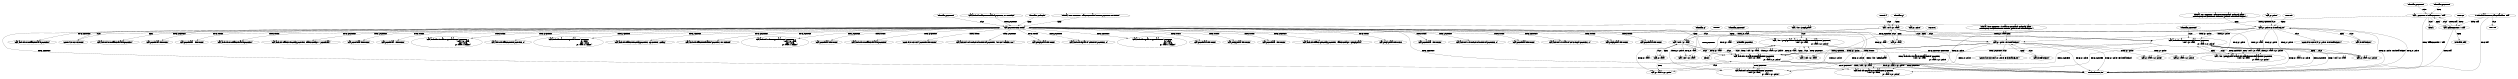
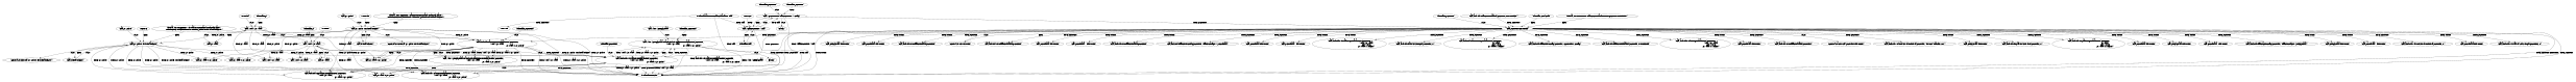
  digraph {
    n1 [label="(Call,*(int *)pReplyData = android::Virtualizer_setParameter(pContext,\n (void *)p->data,\n                                                                       p->data + p->psize))"]
    n2 [label="(Call,android::Virtualizer_setParameter(pContext,\n (void *)p->data,\n                                                                       p->data + p->psize))"]
    n3 [label="(Block,)"]
    n4 [label="(MethodReturn,int)"]
    n5 [label="(Call,p->data + p->psize)"]
    n6 [label="(Call,android::Equalizer_setParameter(pContext,\n (void *)p->data,\n                                                                     p->data + p->psize))"]
    n7 [label="(Call,android::Volume_setParameter(pContext,\n (void *)p->data,\n                                                                 p->data + p->psize))"]
    n8 [label="(Call,android::BassBoost_setParameter(pContext,\n (void *)p->data,\n                                                                    p->data + p->psize))"]
    n9 [label="(Call,*(int *)pReplyData = android::BassBoost_setParameter(pContext,\n (void *)p->data,\n                                                                    p->data + p->psize))"]
    n10 [label="(Call,p->data + p->psize)"]
    n11 [label="(Call,pContext == NULL)"]
    n12 [label="(Call,android::LvmEffect_enable(pContext))"]
    n13 [label="(Call,android::Effect_setConfig(pContext, (effect_config_t *) pCmdData))"]
    n14 [label="(Call,pCmdData == NULL)"]
    n15 [label="(Call,pCmdData   == NULL)"]
    n16 [label="(Call,android::Virtualizer_getParameter(pContext,\n                                                               (void *)p->data,\n                                                               &p->vsize,\n                                                               p->data + voffset))"]
-   n17 [label="(Call,android::EffectContext(pContext, 0))"]
+   n17 [label="(Call,android::BassSetStrength(pContext, 0))"]
    n18 [label="(Call,android::BassBoost_getParameter(pContext,\n                                                             p->data,\n                                                             &p->vsize,\n                                                             p->data + voffset))"]
    n19 [label="(Call,android::Effect_setConfig(pContext, &pContext->config))"]
    n20 [label="(Call,android::Effect_setEnabled(pContext, LVM_TRUE))"]
    n21 [label="(Call,android::Volume_getParameter(pContext,\n                                                          (void *)p->data,\n                                                          &p->vsize,\n                                                          p->data + voffset))"]
    n22 [label="(Call,pCmdData == NULL)"]
    n23 [label="(Call,android::LvmEffect_disable(pContext))"]
    n24 [label="(ControlStructure,if (pContext == NULL))"]
    n25 [label="(Call,android::VolumeSetVolumeLevel(pContext, (int16_t)(maxdB*100)))"]
    n26 [label="(Call,pReplyData == NULL)"]
    n27 [label="(Call,android::EqualizerSetPreset(pContext, 0))"]
    n28 [label="(Call,android::Equalizer_getParameter(pContext,\n                                                             p->data,\n                                                             &p->vsize,\n                                                             p->data + voffset))"]
    n29 [label="(Call,pCmdData == NULL)"]
    n30 [label="(Call,pReplyData == NULL)"]
    n31 [label="(Call,pCmdData   == NULL)"]
    n32 [label="(Call,android::Effect_getConfig(pContext, (effect_config_t *)pReplyData))"]
    n33 [label="(Call,pReplyData == NULL)"]
    n34 [label="(Call,pCmdData   == NULL)"]
    n35 [label="(Call,android::VolumeSetVolumeLevel(pContext, 0))"]
    n36 [label="(Call,pCmdData == NULL)"]
    n37 [label="(Call,android::VirtualizerSetStrength(pContext, 0))"]
    n38 [label="(Call,pReplyData == NULL)"]
    n39 [label="(Call,pCmdData == NULL)"]
    n40 [label="(Call,android::LvmEffect_enable(pContext))"]
    n41 [label="(ControlStructure,NULL)"]
    n42 [label="(Call,android::LvmEffect_disable(pContext))"]
    n43 [label="(Call,pCmdData == NULL)"]
    n44 [label="(Call,pCmdData    == NULL)"]
    n45 [label="(Call,android::Effect_setEnabled(pContext, LVM_FALSE))"]
-   n46 [label="(Call,* pContext = (EffectContext *) self)"]
+   n46 [label="(Call,* pContext = (EffectContext *) config)"]
    n47 [label="(Call,(EffectContext *) self)"]
    n48 [label="(Block,)"]
    n49 [label="(Identifier,self)"]
    n50 [label="(MethodParameterIn,effect_handle_t  self)"]
    1000108
    n52 [label="(Call,(void *)p->data)"]
    n53 [label="(Call,(void *)p->data)"]
    n54 [label="(Call,(void *)p->data)"]
    n55 [label="(Call,p->data)"]
    n56 [label="(Call,(void *)p->data)"]
    n57 [label="(Call,p->data)"]
    n58 [label="(Call,p->psize != sizeof(int32_t))"]
    n59 [label="(Call,p->psize != sizeof(int32_t))"]
    n60 [label="(Call,p->data + p->psize)"]
    n61 [label="(Call,p->data + p->psize)"]
    n62 [label="(Call,sizeof(int32_t))"]
    n63 [label="(ControlStructure,if (p->psize != sizeof(int32_t)))"]
    n64 [label="(ControlStructure,if (p->psize != sizeof(int32_t)))"]
    n65 [label="(Call,sizeof(int32_t))"]
    n66 [label="(Literal,\"\tLVM_ERROR : Virtualizer_command cmdCode Case: \"\n \"EFFECT_CMD_SET_PARAM: ERROR, psize is not sizeof(int32_t)\")"]
    n67 [label="(Literal,\"\tLVM_ERROR : BassBoost_command cmdCode Case: \"\n \"EFFECT_CMD_SET_PARAM: ERROR, psize is not sizeof(int32_t)\")"]
    n68 [label="(Identifier,pContext)"]
    n69 [label="(Identifier,p)"]
    n70 [label="(Identifier,cmdCode)"]
    n71 [label="(Literal,\"\tLVM_ERROR : Effect_command ERROR pContext == NULL\")"]
    n72 [label="(Identifier,pContext)"]
    n73 [label="(Identifier,p)"]
    n74 [label="(Call,p->psize)"]
    n75 [label="(Identifier,pContext)"]
    n76 [label="(Call,*(int *)pReplyData)"]
    n77 [label="(Call,p->psize)"]
    n78 [label="(Identifier,pContext)"]
    n79 [label="(Identifier,pContext)"]
    n80 [label="(Identifier,pContext)"]
    1000120
    1000794
    1000789
    1000881
    n85 [label=1060876]
    n1 -> n2 [label="CFG: "]
    n1 -> n3 [label="AST: "]
    n1 -> n4 [label="DDG: android::Virtualizer_setParameter(pContext,\n (void *)p->data,\n                                                                       p->data + p->psize)"]
    n1 -> n4 [label="DDG: *(int *)pReplyData"]
    n2 -> n1 [label="AST: "]
    n2 -> n1 [label="DDG: pContext"]
    n2 -> n1 [label="DDG: (void *)p->data"]
    n2 -> n1 [label="DDG: p->data + p->psize"]
    n2 -> n4 [label="DDG: p->data + p->psize"]
    n2 -> n4 [label="DDG: pContext"]
    n2 -> n4 [label="DDG: (void *)p->data"]
    n2 -> n5 [label="CFG: "]
    n2 -> n6 [label="DDG: pContext"]
    n2 -> n7 [label="DDG: pContext"]
    n5 -> n2 [label="AST: "]
    n8 -> n2 [label="DDG: pContext"]
    n8 -> n4 [label="DDG: pContext"]
    n8 -> n4 [label="DDG: (void *)p->data"]
    n8 -> n4 [label="DDG: p->data + p->psize"]
    n8 -> n6 [label="DDG: pContext"]
    n8 -> n7 [label="DDG: pContext"]
    n8 -> n9 [label="AST: "]
    n8 -> n9 [label="DDG: pContext"]
    n8 -> n9 [label="DDG: (void *)p->data"]
    n8 -> n9 [label="DDG: p->data + p->psize"]
    n8 -> n10 [label="CFG: "]
    n9 -> n8 [label="CFG: "]
    n10 -> n8 [label="AST: "]
    n11 -> n2 [label="DDG: pContext"]
    n11 -> n4 [label="DDG: pContext == NULL"]
    n11 -> n4 [label="DDG: pContext"]
    n11 -> n4 [label="DDG: NULL"]
    n11 -> n6 [label="DDG: pContext"]
    n11 -> n7 [label="DDG: pContext"]
    n11 -> n8 [label="DDG: pContext"]
    n11 -> n12 [label="DDG: pContext"]
    n11 -> n13 [label="DDG: pContext"]
    n11 -> n14 [label="DDG: NULL"]
    n11 -> n15 [label="DDG: NULL"]
    n11 -> n16 [label="DDG: pContext"]
    n11 -> n17 [label="DDG: pContext"]
    n11 -> n18 [label="DDG: pContext"]
    n11 -> n19 [label="DDG: pContext"]
    n11 -> n20 [label="DDG: pContext"]
    n11 -> n21 [label="DDG: pContext"]
    n11 -> n22 [label="DDG: NULL"]
    n11 -> n23 [label="DDG: pContext"]
-   n11 -> n24 [label="DDG: NULL"]
+   n11 -> n24 [label="AST: "]
    n11 -> n25 [label="DDG: pContext"]
    n11 -> n26 [label="DDG: NULL"]
    n11 -> n27 [label="DDG: pContext"]
    n11 -> n28 [label="DDG: pContext"]
    n11 -> n29 [label="DDG: NULL"]
    n11 -> n30 [label="DDG: NULL"]
    n11 -> n31 [label="DDG: NULL"]
    n11 -> n32 [label="DDG: pContext"]
    n11 -> n33 [label="DDG: NULL"]
    n11 -> n34 [label="DDG: NULL"]
    n11 -> n35 [label="DDG: pContext"]
    n11 -> n36 [label="DDG: NULL"]
    n11 -> n37 [label="DDG: pContext"]
    n11 -> n38 [label="DDG: NULL"]
    n11 -> n39 [label="DDG: NULL"]
    n11 -> n40 [label="DDG: pContext"]
    n11 -> n41 [label="CFG: "]
    n11 -> n42 [label="DDG: pContext"]
    n11 -> n43 [label="DDG: NULL"]
    n11 -> n44 [label="DDG: NULL"]
    n41 -> n11 [label="AST: "]
    n45 -> n11 [label="DDG: pContext"]
    n46 -> n4 [label="DDG: (EffectContext *) self"]
    n46 -> n11 [label="DDG: pContext"]
    n46 -> n47 [label="CFG: "]
    n46 -> n48 [label="AST: "]
    n47 -> n4 [label="DDG: self"]
    n47 -> n46 [label="AST: "]
    n47 -> n46 [label="DDG: self"]
    n47 -> n49 [label="CFG: "]
+   n49 -> n47 [label="AST: "]
    n50 -> n4 [label="DDG: self"]
    n50 -> n47 [label="DDG: self"]
-   n50 -> 1000108 [label="AST: "]
+   n50 -> 1000108 [label="DDG: pContext"]
    n52 -> n8 [label="AST: "]
    n52 -> n8 [label="DDG: p->data"]
    n52 -> n10 [label="DDG: p->data"]
    n52 -> n53 [label="DDG: p->data"]
    n52 -> n54 [label="DDG: p->data"]
    n52 -> n55 [label="CFG: "]
    n52 -> n56 [label="DDG: p->data"]
    n53 -> n2 [label="AST: "]
    n53 -> n2 [label="DDG: p->data"]
    n53 -> n5 [label="DDG: p->data"]
    n53 -> n54 [label="DDG: p->data"]
    n53 -> n56 [label="DDG: p->data"]
    n53 -> n57 [label="CFG: "]
    n55 -> n52 [label="AST: "]
    n57 -> n53 [label="AST: "]
    n58 -> n4 [label="DDG: p->psize != sizeof(int32_t)"]
    n58 -> n4 [label="DDG: p->psize"]
    n58 -> n6 [label="DDG: p->psize"]
    n58 -> n7 [label="DDG: p->psize"]
    n58 -> n8 [label="DDG: p->psize"]
    n58 -> n10 [label="DDG: p->psize"]
    n58 -> n59 [label="DDG: p->psize"]
    n58 -> n60 [label="DDG: p->psize"]
    n58 -> n61 [label="DDG: p->psize"]
    n58 -> n62 [label="CFG: "]
    n58 -> n63 [label="AST: "]
    n59 -> n2 [label="DDG: p->psize"]
    n59 -> n4 [label="DDG: p->psize"]
    n59 -> n4 [label="DDG: p->psize != sizeof(int32_t)"]
    n59 -> n5 [label="DDG: p->psize"]
    n59 -> n6 [label="DDG: p->psize"]
    n59 -> n7 [label="DDG: p->psize"]
    n59 -> n60 [label="DDG: p->psize"]
    n59 -> n61 [label="DDG: p->psize"]
    n59 -> n64 [label="AST: "]
    n59 -> n65 [label="CFG: "]
    n62 -> n58 [label="AST: "]
    n65 -> n59 [label="AST: "]
    n66 -> n59 [label="CFG: "]
    n67 -> n58 [label="CFG: "]
    n68 -> n8 [label="AST: "]
    n69 -> n53 [label="CFG: "]
    n70 -> n11 [label="CFG: "]
    n71 -> n11 [label="CFG: "]
    n72 -> n1 [label="CFG: "]
    n73 -> n52 [label="CFG: "]
    n74 -> n59 [label="AST: "]
    n75 -> n46 [label="AST: "]
    n76 -> n1 [label="AST: "]
    n77 -> n58 [label="AST: "]
    n78 -> n46 [label="CFG: "]
    n79 -> n11 [label="AST: "]
    n80 -> n2 [label="AST: "]
    1000120 -> n47 [label="DDG: "]
    1000794 -> n52 [label="AST: "]
    1000789 -> n58 [label="CFG: "]
    1000881 -> n53 [label="AST: "]
    n85 -> n59 [label="CFG: "]
  }
